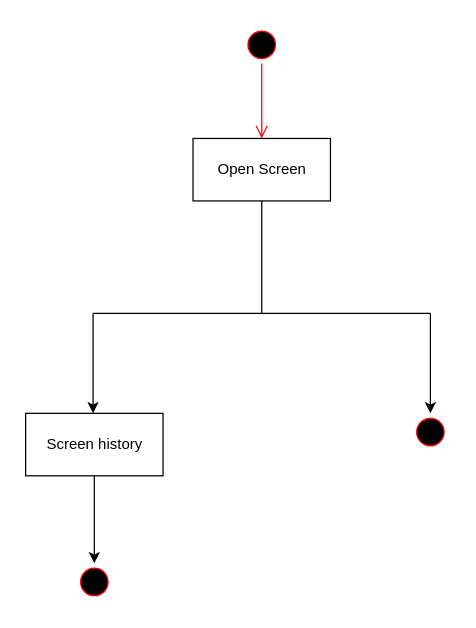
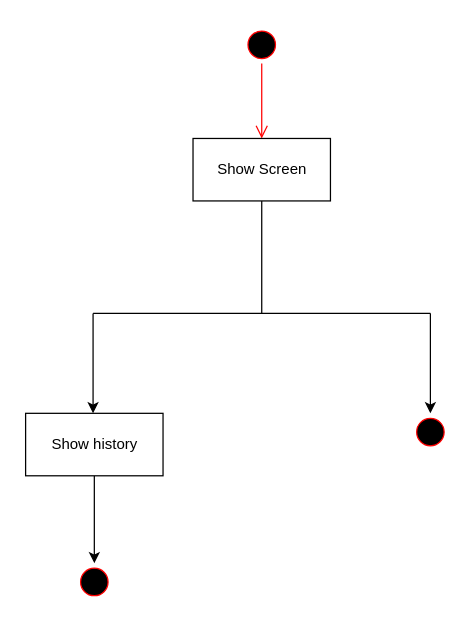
  <mxCell id="0" />
  <mxCell id="1" parent="0" />
  <mxCell id="2" value="" style="ellipse;html=1;shape=startState;fillColor=#000000;strokeColor=#ff0000;" vertex="1" parent="1"><mxGeometry x="194" y="20" width="30" height="30" as="geometry" /></mxCell>
  <mxCell id="3" value="" style="edgeStyle=orthogonalEdgeStyle;html=1;verticalAlign=bottom;endArrow=open;endSize=8;strokeColor=#ff0000;rounded=0;" edge="1" source="2" parent="1"><mxGeometry relative="1" as="geometry"><mxPoint x="209" y="110" as="targetPoint" /></mxGeometry></mxCell>
- <mxCell id="4" value="Open Screen" style="html=1;" vertex="1" parent="1"><mxGeometry x="154" y="110" width="110" height="50" as="geometry" /></mxCell>
+ <mxCell id="4" value="Show Screen" style="html=1;" vertex="1" parent="1"><mxGeometry x="154" y="110" width="110" height="50" as="geometry" /></mxCell>
  <mxCell id="5" value="" style="endArrow=none;html=1;rounded=0;entryX=0.5;entryY=1;entryDx=0;entryDy=0;" edge="1" parent="1" target="4"><mxGeometry width="50" height="50" relative="1" as="geometry"><mxPoint x="209" y="250" as="sourcePoint" /><mxPoint x="204" y="240" as="targetPoint" /></mxGeometry></mxCell>
  <mxCell id="6" value="" style="endArrow=none;html=1;rounded=0;" edge="1" parent="1"><mxGeometry width="50" height="50" relative="1" as="geometry"><mxPoint x="74" y="250" as="sourcePoint" /><mxPoint x="344" y="250" as="targetPoint" /></mxGeometry></mxCell>
  <mxCell id="7" value="" style="endArrow=classic;html=1;rounded=0;entryX=0.5;entryY=0;entryDx=0;entryDy=0;" edge="1" parent="1" target="9"><mxGeometry width="50" height="50" relative="1" as="geometry"><mxPoint x="344" y="250" as="sourcePoint" /><mxPoint x="344" y="330" as="targetPoint" /></mxGeometry></mxCell>
  <mxCell id="8" value="" style="endArrow=classic;html=1;rounded=0;" edge="1" parent="1"><mxGeometry width="50" height="50" relative="1" as="geometry"><mxPoint x="74" y="250" as="sourcePoint" /><mxPoint x="74" y="330" as="targetPoint" /></mxGeometry></mxCell>
  <mxCell id="9" value="" style="ellipse;html=1;shape=startState;fillColor=#000000;strokeColor=#ff0000;" vertex="1" parent="1"><mxGeometry x="329" y="330" width="30" height="30" as="geometry" /></mxCell>
  <mxCell id="10" style="edgeStyle=orthogonalEdgeStyle;rounded=0;orthogonalLoop=1;jettySize=auto;html=1;" edge="1" parent="1" source="11"><mxGeometry relative="1" as="geometry"><mxPoint x="75" y="450" as="targetPoint" /></mxGeometry></mxCell>
- <mxCell id="11" value="Screen history" style="html=1;" vertex="1" parent="1"><mxGeometry x="20" y="330" width="110" height="50" as="geometry" /></mxCell>
+ <mxCell id="11" value="Show history" style="html=1;" vertex="1" parent="1"><mxGeometry x="20" y="330" width="110" height="50" as="geometry" /></mxCell>
  <mxCell id="12" value="" style="ellipse;html=1;shape=startState;fillColor=#000000;strokeColor=#ff0000;" vertex="1" parent="1"><mxGeometry x="60" y="450" width="30" height="30" as="geometry" /></mxCell>
